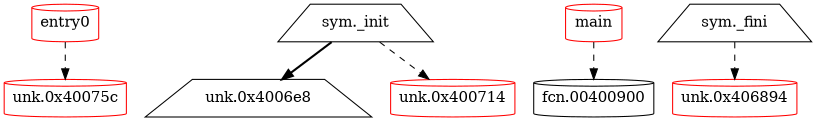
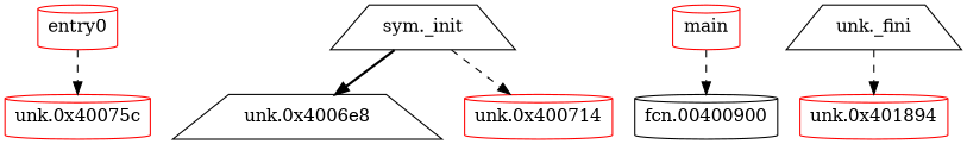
  digraph {
    node [color=red shape=cylinder]
    edge [style=dashed]
    n1 [label=entry0]
    n2 [label="unk.0x40075c"]
    n3 [color=black label="sym._init" shape=trapezium]
    n4 [color=black label="unk.0x4006e8" shape=trapezium]
    n5 [label="unk.0x400714"]
    n6 [label=main]
    n7 [color=black label="fcn.00400900"]
-   n8 [color=black label="sym._fini" shape=trapezium]
-   n9 [label="unk.0x406894"]
+   n8 [color=black label="unk._fini" shape=trapezium]
+   n9 [label="unk.0x401894"]
    n1 -> n2
    n3 -> n4 [style=bold]
    n3 -> n5
    n6 -> n7
    n8 -> n9
  }
